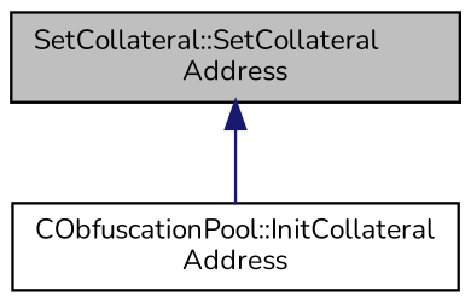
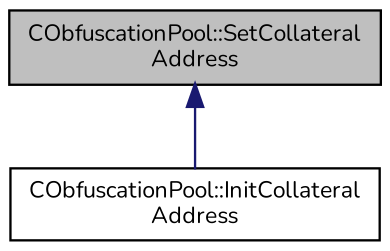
  digraph {
    rankdir=TB
    fontname=Nunito
    node [color=black fontname=Nunito fontsize=10 shape=record style=filled]
-   n1 [fillcolor=grey75 fontcolor=black height=0.2 label="SetCollateral::SetCollateral\lAddress" width=0.4]
+   n1 [fillcolor=grey75 fontcolor=black height=0.2 label="CObfuscationPool::SetCollateral\lAddress" width=0.4]
    n2 [fillcolor=white height=0.2 label="CObfuscationPool::InitCollateral\lAddress" width=0.4]
    n1 -> n2 [color=midnightblue dir=back fontname=Nunito fontsize=10 labelfontname=Helvetica labelfontsize=10 style=solid]
  }
